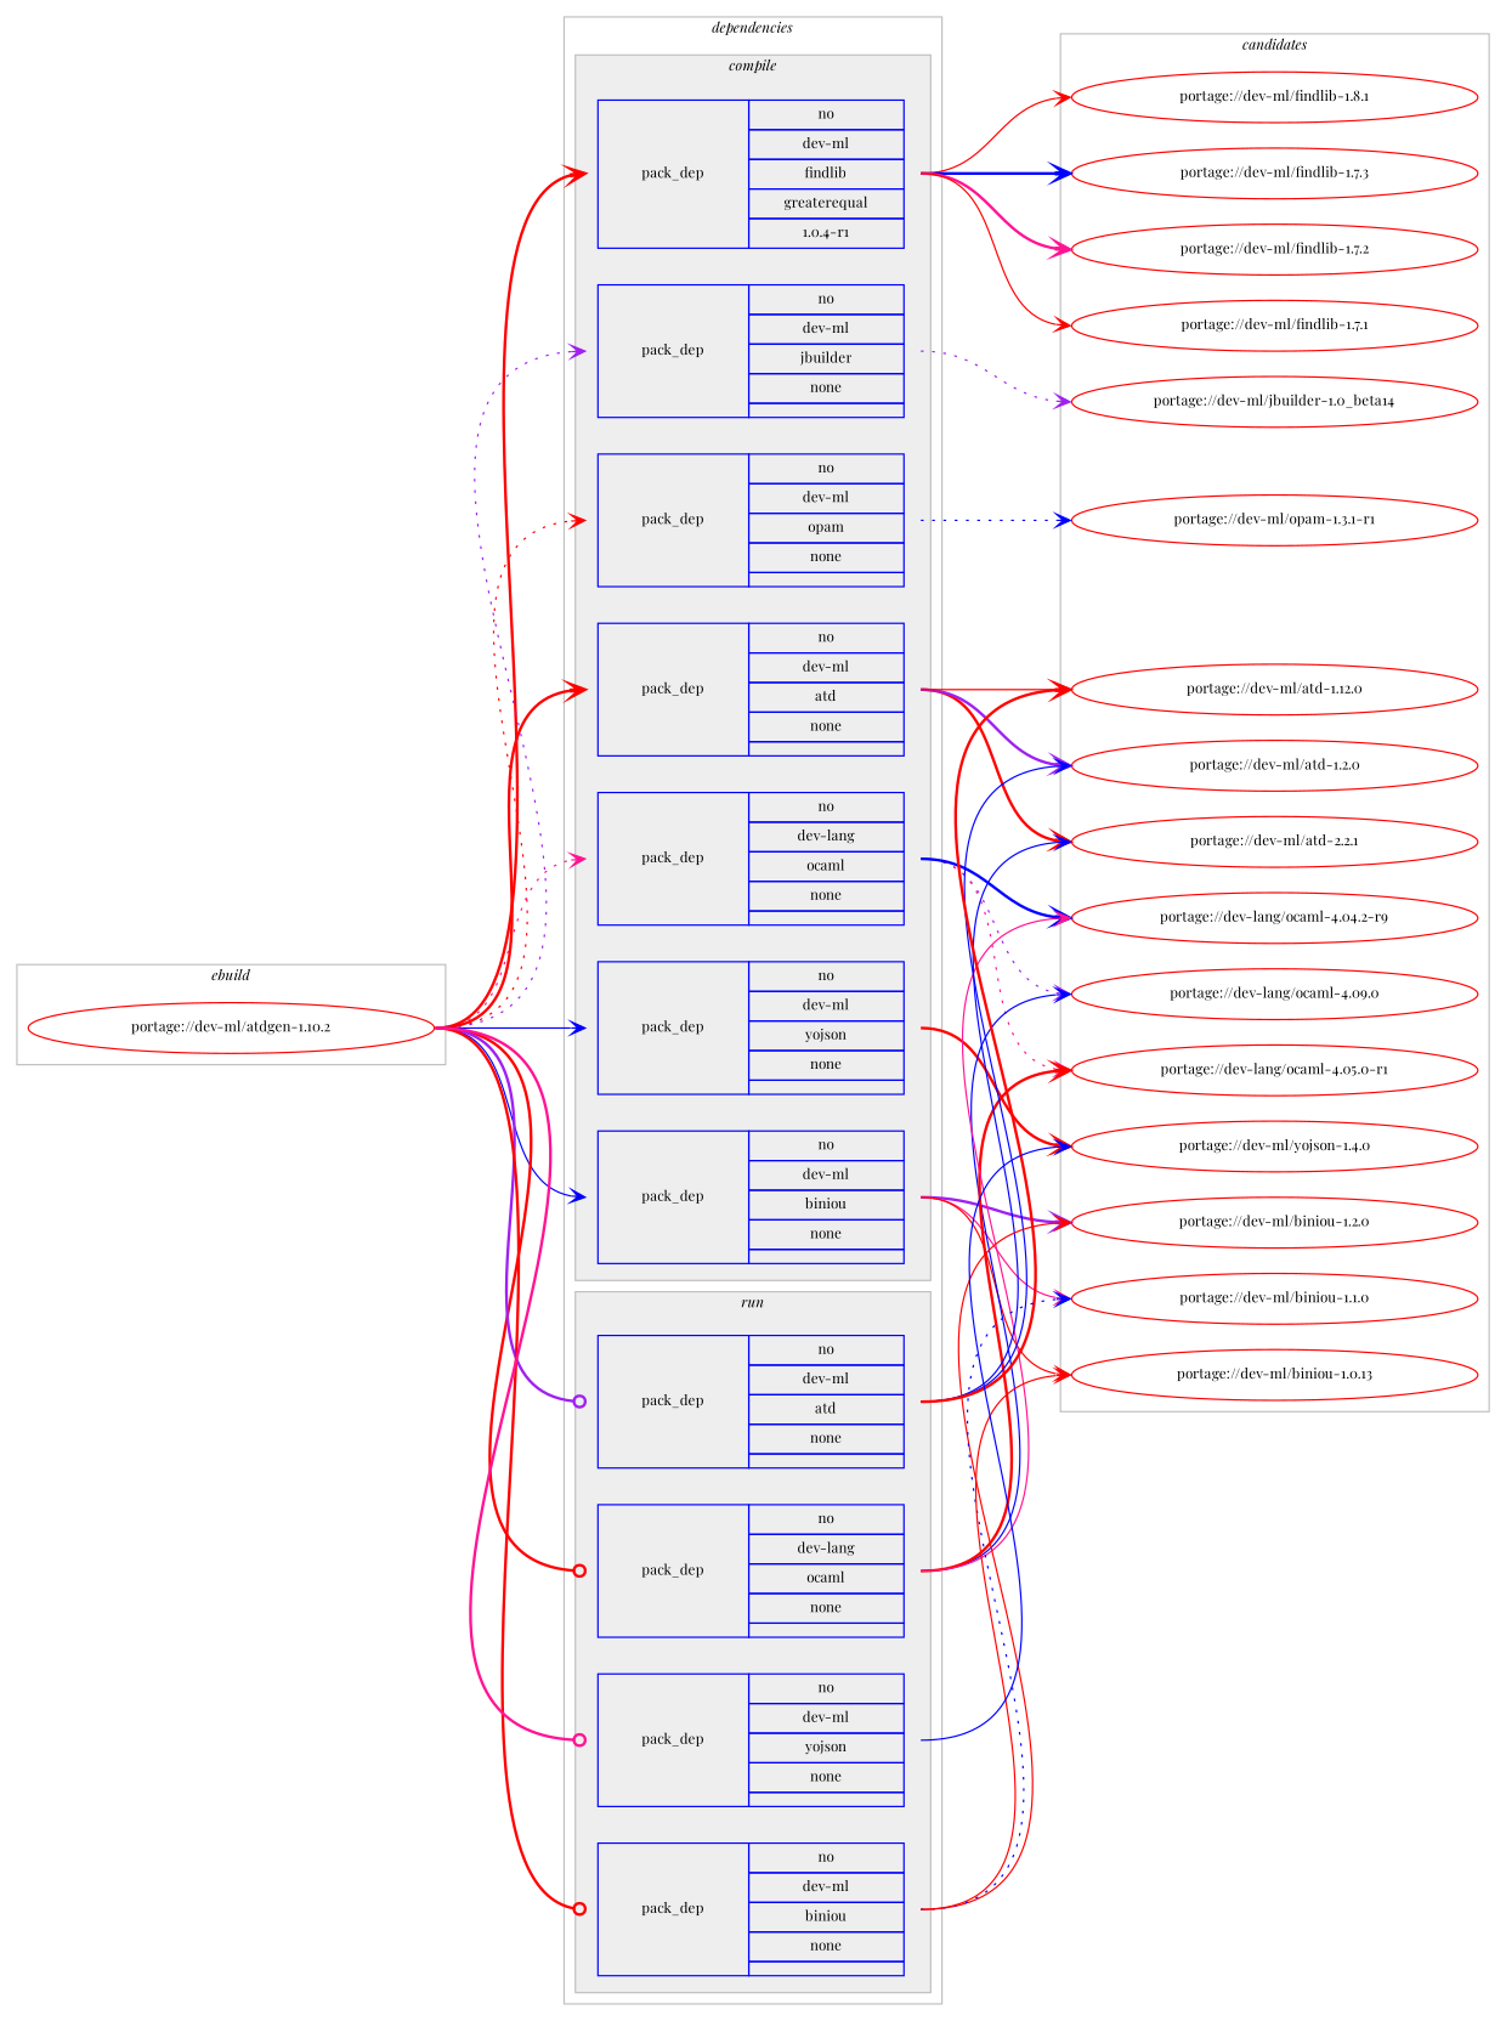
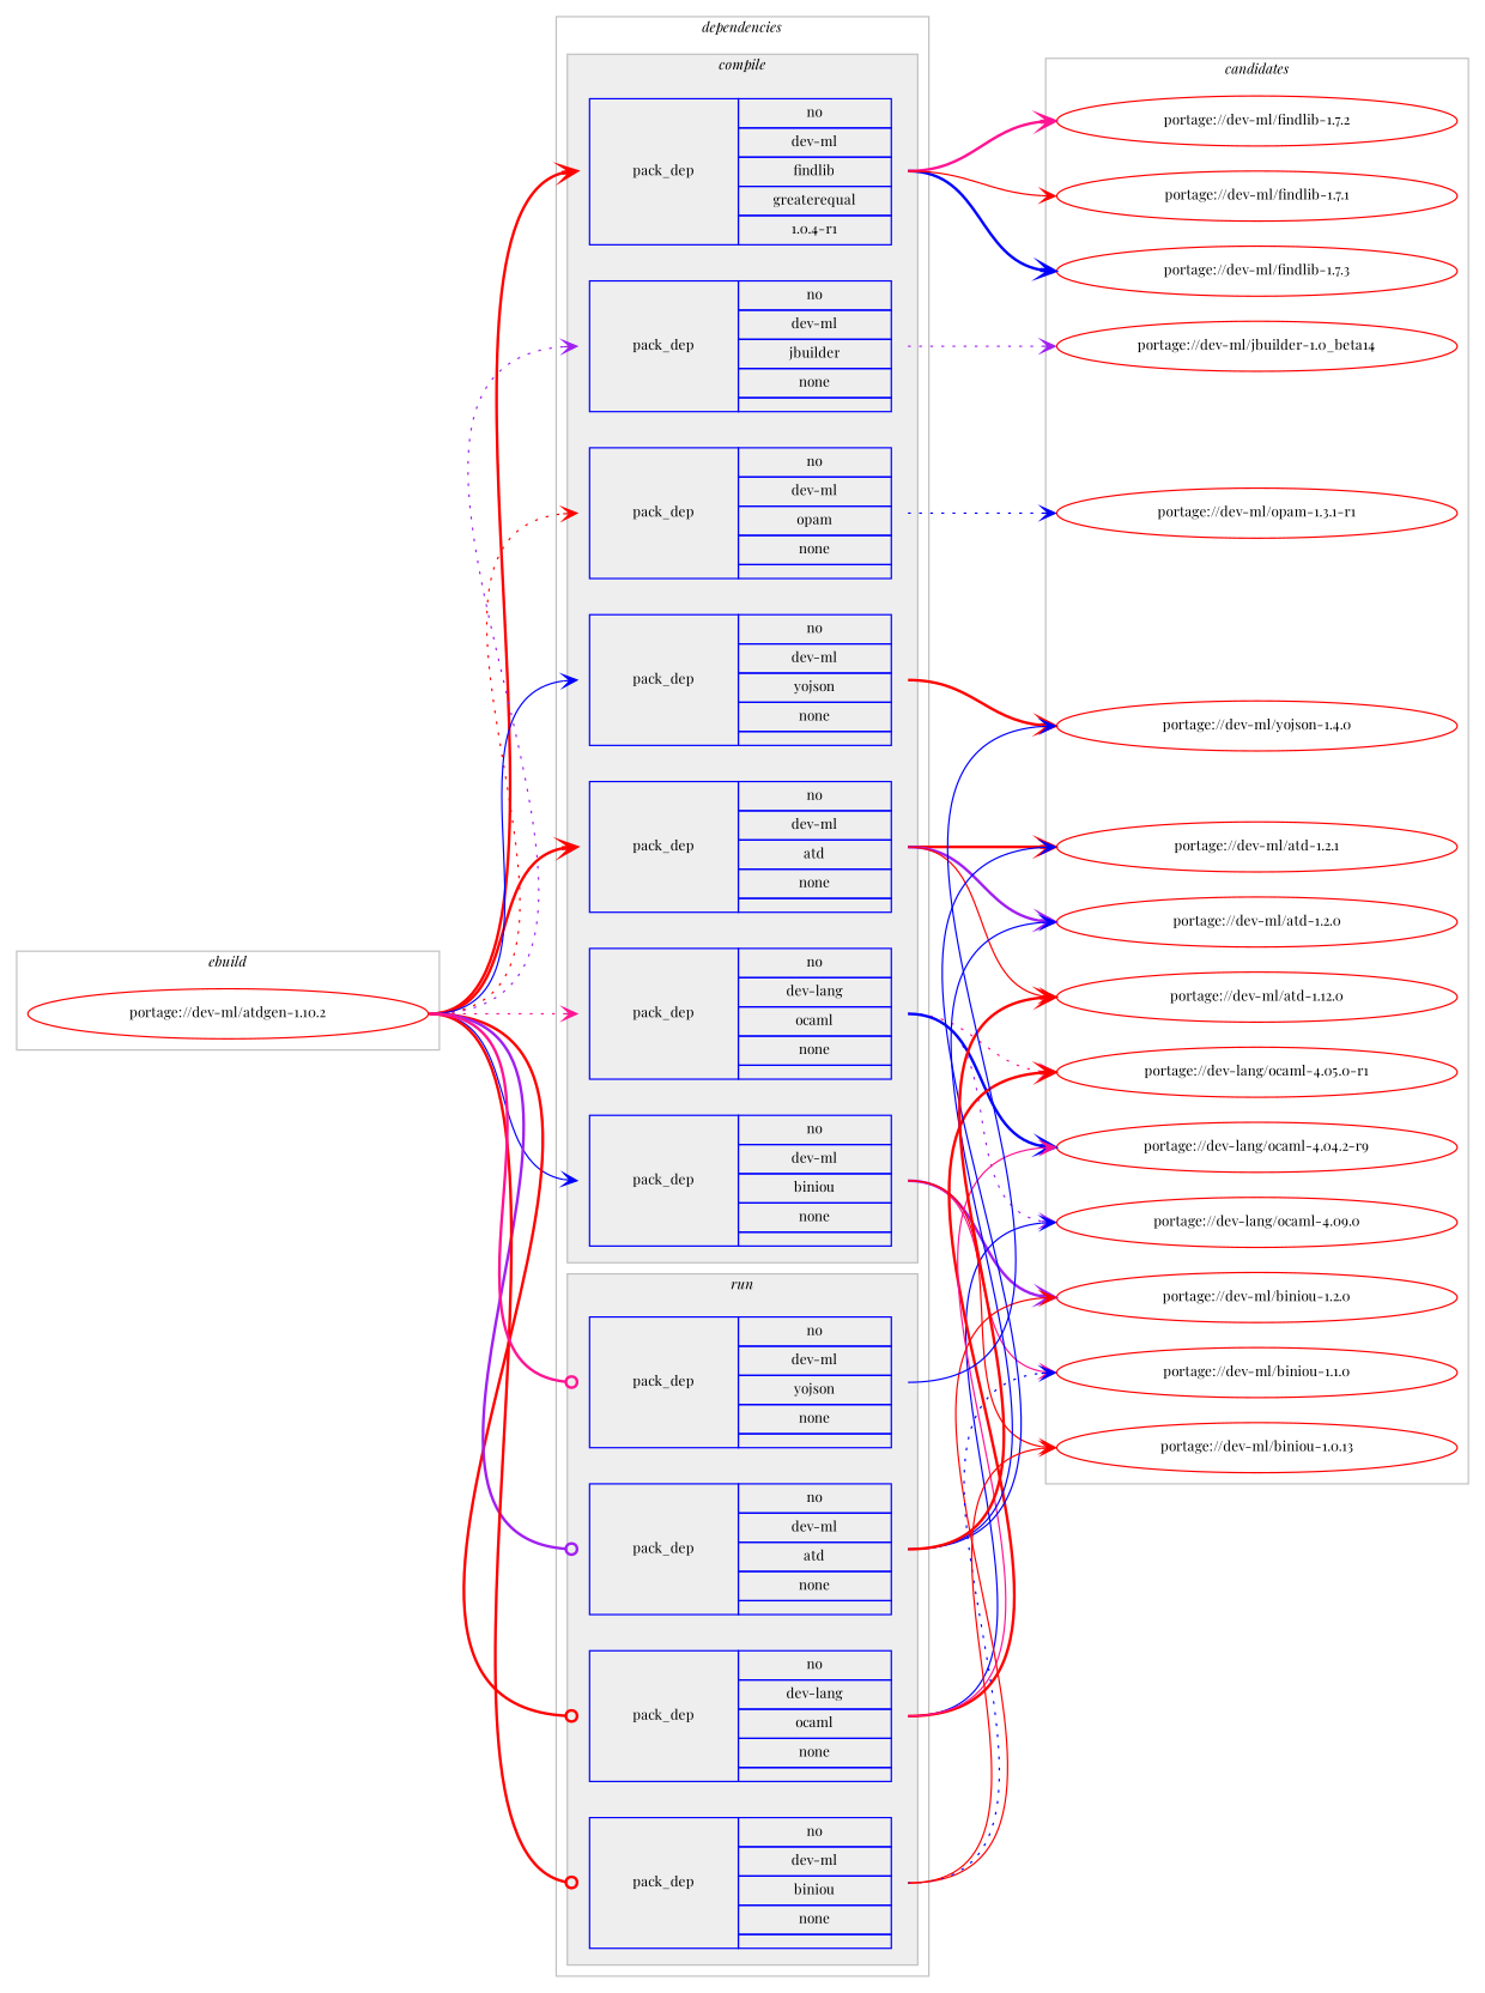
  digraph {
    compound=true
    concentrate=true
    fontname="Playfair Display"
    fontsize=10
    newrank=true
    rankdir=LR
    ranksep=1.5
    node [color=red fontname="Playfair Display" fontsize=10]
    edge [arrowhead=vee color=red fontname="Playfair Display" headport=w style=bold tailport=e weight=100]
    n1 [label="portage://dev-ml/atdgen-1.10.2" width=4]
    n2 [color=blue label=<<TABLE BORDER="0" CELLBORDER="1" CELLSPACING="0" CELLPADDING="4" WIDTH="220"><TR><TD ROWSPAN="6" CELLPADDING="30">pack_dep</TD></TR><TR><TD WIDTH="110">no</TD></TR><TR><TD>dev-lang</TD></TR><TR><TD>ocaml</TD></TR><TR><TD>none</TD></TR><TR><TD></TD></TR></TABLE>> shape=none]
    n3 [color=blue label=<<TABLE BORDER="0" CELLBORDER="1" CELLSPACING="0" CELLPADDING="4" WIDTH="220"><TR><TD ROWSPAN="6" CELLPADDING="30">pack_dep</TD></TR><TR><TD WIDTH="110">no</TD></TR><TR><TD>dev-ml</TD></TR><TR><TD>atd</TD></TR><TR><TD>none</TD></TR><TR><TD></TD></TR></TABLE>> shape=none]
    n4 [color=blue label=<<TABLE BORDER="0" CELLBORDER="1" CELLSPACING="0" CELLPADDING="4" WIDTH="220"><TR><TD ROWSPAN="6" CELLPADDING="30">pack_dep</TD></TR><TR><TD WIDTH="110">no</TD></TR><TR><TD>dev-ml</TD></TR><TR><TD>biniou</TD></TR><TR><TD>none</TD></TR><TR><TD></TD></TR></TABLE>> shape=none]
    n5 [color=blue label=<<TABLE BORDER="0" CELLBORDER="1" CELLSPACING="0" CELLPADDING="4" WIDTH="220"><TR><TD ROWSPAN="6" CELLPADDING="30">pack_dep</TD></TR><TR><TD WIDTH="110">no</TD></TR><TR><TD>dev-ml</TD></TR><TR><TD>findlib</TD></TR><TR><TD>greaterequal</TD></TR><TR><TD>1.0.4-r1</TD></TR></TABLE>> shape=none]
    n6 [color=blue label=<<TABLE BORDER="0" CELLBORDER="1" CELLSPACING="0" CELLPADDING="4" WIDTH="220"><TR><TD ROWSPAN="6" CELLPADDING="30">pack_dep</TD></TR><TR><TD WIDTH="110">no</TD></TR><TR><TD>dev-ml</TD></TR><TR><TD>jbuilder</TD></TR><TR><TD>none</TD></TR><TR><TD></TD></TR></TABLE>> shape=none]
    n7 [color=blue label=<<TABLE BORDER="0" CELLBORDER="1" CELLSPACING="0" CELLPADDING="4" WIDTH="220"><TR><TD ROWSPAN="6" CELLPADDING="30">pack_dep</TD></TR><TR><TD WIDTH="110">no</TD></TR><TR><TD>dev-ml</TD></TR><TR><TD>opam</TD></TR><TR><TD>none</TD></TR><TR><TD></TD></TR></TABLE>> shape=none]
    n8 [color=blue label=<<TABLE BORDER="0" CELLBORDER="1" CELLSPACING="0" CELLPADDING="4" WIDTH="220"><TR><TD ROWSPAN="6" CELLPADDING="30">pack_dep</TD></TR><TR><TD WIDTH="110">no</TD></TR><TR><TD>dev-ml</TD></TR><TR><TD>yojson</TD></TR><TR><TD>none</TD></TR><TR><TD></TD></TR></TABLE>> shape=none]
    n9 [color=blue label=<<TABLE BORDER="0" CELLBORDER="1" CELLSPACING="0" CELLPADDING="4" WIDTH="220"><TR><TD ROWSPAN="6" CELLPADDING="30">pack_dep</TD></TR><TR><TD WIDTH="110">no</TD></TR><TR><TD>dev-lang</TD></TR><TR><TD>ocaml</TD></TR><TR><TD>none</TD></TR><TR><TD></TD></TR></TABLE>> shape=none]
    n10 [color=blue label=<<TABLE BORDER="0" CELLBORDER="1" CELLSPACING="0" CELLPADDING="4" WIDTH="220"><TR><TD ROWSPAN="6" CELLPADDING="30">pack_dep</TD></TR><TR><TD WIDTH="110">no</TD></TR><TR><TD>dev-ml</TD></TR><TR><TD>atd</TD></TR><TR><TD>none</TD></TR><TR><TD></TD></TR></TABLE>> shape=none]
    n11 [color=blue label=<<TABLE BORDER="0" CELLBORDER="1" CELLSPACING="0" CELLPADDING="4" WIDTH="220"><TR><TD ROWSPAN="6" CELLPADDING="30">pack_dep</TD></TR><TR><TD WIDTH="110">no</TD></TR><TR><TD>dev-ml</TD></TR><TR><TD>biniou</TD></TR><TR><TD>none</TD></TR><TR><TD></TD></TR></TABLE>> shape=none]
    n12 [color=blue label=<<TABLE BORDER="0" CELLBORDER="1" CELLSPACING="0" CELLPADDING="4" WIDTH="220"><TR><TD ROWSPAN="6" CELLPADDING="30">pack_dep</TD></TR><TR><TD WIDTH="110">no</TD></TR><TR><TD>dev-ml</TD></TR><TR><TD>yojson</TD></TR><TR><TD>none</TD></TR><TR><TD></TD></TR></TABLE>> shape=none]
    n13 [label="portage://dev-lang/ocaml-4.09.0" width=4]
    n14 [label="portage://dev-lang/ocaml-4.05.0-r1" width=4]
    n15 [label="portage://dev-lang/ocaml-4.04.2-r9" width=4]
-   n16 [label="portage://dev-ml/atd-2.2.1" width=4]
+   n16 [label="portage://dev-ml/atd-1.2.1" width=4]
    n17 [label="portage://dev-ml/atd-1.2.0" width=4]
    n18 [label="portage://dev-ml/atd-1.12.0" width=4]
    n19 [label="portage://dev-ml/biniou-1.2.0" width=4]
    n20 [label="portage://dev-ml/biniou-1.1.0" width=4]
    n21 [label="portage://dev-ml/biniou-1.0.13" width=4]
-   n22 [label="portage://dev-ml/findlib-1.8.1" width=4]
    n23 [label="portage://dev-ml/findlib-1.7.3" width=4]
    n24 [label="portage://dev-ml/findlib-1.7.2" width=4]
    n25 [label="portage://dev-ml/findlib-1.7.1" width=4]
    n26 [label="portage://dev-ml/jbuilder-1.0_beta14" width=4]
    n27 [label="portage://dev-ml/opam-1.3.1-r1" width=4]
    n28 [label="portage://dev-ml/yojson-1.4.0" width=4]
    subgraph cluster_1 {
      color=gray
      label=<<i>ebuild</i>>
      n1
    }
    subgraph cluster_2 {
      color=gray
      label=<<i>dependencies</i>>
      subgraph cluster_3 {
        color=gray
        fillcolor="#eeeeee"
        label=<<i>compile</i>>
        style=filled
        subgraph sub_4 {
          color=gray
          fillcolor="#eeeeee"
          label=<<i>compile</i>>
          style=filled
          n2
        }
        subgraph sub_5 {
          color=gray
          fillcolor="#eeeeee"
          label=<<i>compile</i>>
          style=filled
          n3
        }
        subgraph sub_6 {
          color=gray
          fillcolor="#eeeeee"
          label=<<i>compile</i>>
          style=filled
          n4
        }
        subgraph sub_7 {
          color=gray
          fillcolor="#eeeeee"
          label=<<i>compile</i>>
          style=filled
          n5
        }
        subgraph sub_8 {
          color=gray
          fillcolor="#eeeeee"
          label=<<i>compile</i>>
          style=filled
          n6
        }
        subgraph sub_9 {
          color=gray
          fillcolor="#eeeeee"
          label=<<i>compile</i>>
          style=filled
          n7
        }
        subgraph sub_10 {
          color=gray
          fillcolor="#eeeeee"
          label=<<i>compile</i>>
          style=filled
          n8
        }
      }
      subgraph cluster_11 {
        color=gray
        fillcolor="#eeeeee"
        label=<<i>compile and run</i>>
        style=filled
      }
      subgraph cluster_12 {
        color=gray
        fillcolor="#eeeeee"
        label=<<i>run</i>>
        style=filled
        subgraph sub_13 {
          color=gray
          fillcolor="#eeeeee"
          label=<<i>run</i>>
          style=filled
          n9
        }
        subgraph sub_14 {
          color=gray
          fillcolor="#eeeeee"
          label=<<i>run</i>>
          style=filled
          n10
        }
        subgraph sub_15 {
          color=gray
          fillcolor="#eeeeee"
          label=<<i>run</i>>
          style=filled
          n11
        }
        subgraph sub_16 {
          color=gray
          fillcolor="#eeeeee"
          label=<<i>run</i>>
          style=filled
          n12
        }
      }
    }
    subgraph cluster_17 {
      color=gray
      label=<<i>candidates</i>>
      rank=same
      subgraph sub_18 {
        color=black
        label=<<i>candidates</i>>
        nodesep=1
        rank=same
        n13
        n14
        n15
      }
      subgraph sub_19 {
        color=black
        label=<<i>candidates</i>>
        nodesep=1
        rank=same
        n16
        n17
        n18
      }
      subgraph sub_20 {
        color=black
        label=<<i>candidates</i>>
        nodesep=1
        rank=same
        n19
        n20
        n21
      }
      subgraph sub_21 {
        color=black
        label=<<i>candidates</i>>
        nodesep=1
        rank=same
-       n22
        n23
        n24
        n25
      }
      subgraph sub_22 {
        color=black
        label=<<i>candidates</i>>
        nodesep=1
        rank=same
        n26
      }
      subgraph sub_23 {
        color=black
        label=<<i>candidates</i>>
        nodesep=1
        rank=same
        n27
      }
      subgraph sub_24 {
        color=black
        label=<<i>candidates</i>>
        nodesep=1
        rank=same
        n28
      }
      subgraph sub_25 {
        color=black
        label=<<i>candidates</i>>
        nodesep=1
        rank=same
        n13
        n14
        n15
      }
      subgraph sub_26 {
        color=black
        label=<<i>candidates</i>>
        nodesep=1
        rank=same
        n16
        n17
        n18
      }
      subgraph sub_27 {
        color=black
        label=<<i>candidates</i>>
        nodesep=1
        rank=same
        n19
        n20
        n21
      }
      subgraph sub_28 {
        color=black
        label=<<i>candidates</i>>
        nodesep=1
        rank=same
        n28
      }
    }
    n1 -> n2 [color=deeppink style=dotted weight=20]
    n1 -> n3 [weight=20]
    n1 -> n4 [color=blue style=solid weight=20]
    n1 -> n5 [weight=20]
    n1 -> n6 [color=purple style=dotted weight=20]
    n1 -> n7 [style=dotted weight=20]
    n1 -> n8 [color=blue style=solid weight=20]
    n1 -> n9 [arrowhead=odot weight=20]
    n1 -> n10 [arrowhead=odot color=purple weight=20]
    n1 -> n11 [arrowhead=odot weight=20]
    n1 -> n12 [arrowhead=odot color=deeppink weight=20]
    n2 -> n13 [color=purple style=dotted]
    n2 -> n14 [color=deeppink style=dotted]
    n2 -> n15 [color=blue]
    n3 -> n16
    n3 -> n17 [color=purple]
    n3 -> n18 [style=solid]
    n4 -> n19 [color=purple]
    n4 -> n20 [color=deeppink style=solid]
    n4 -> n21 [style=solid]
-   n5 -> n22 [style=solid]
    n5 -> n23 [color=blue]
    n5 -> n24 [color=deeppink]
    n5 -> n25 [style=solid]
    n6 -> n26 [color=purple style=dotted]
    n7 -> n27 [color=blue style=dotted]
    n8 -> n28
    n9 -> n13 [color=blue style=solid]
    n9 -> n14
    n9 -> n15 [color=deeppink style=solid]
    n10 -> n16 [color=blue style=solid]
    n10 -> n17 [color=blue style=solid]
    n10 -> n18
    n11 -> n19 [style=solid]
    n11 -> n20 [color=blue style=dotted]
    n11 -> n21 [style=solid]
    n12 -> n28 [color=blue style=solid]
  }
